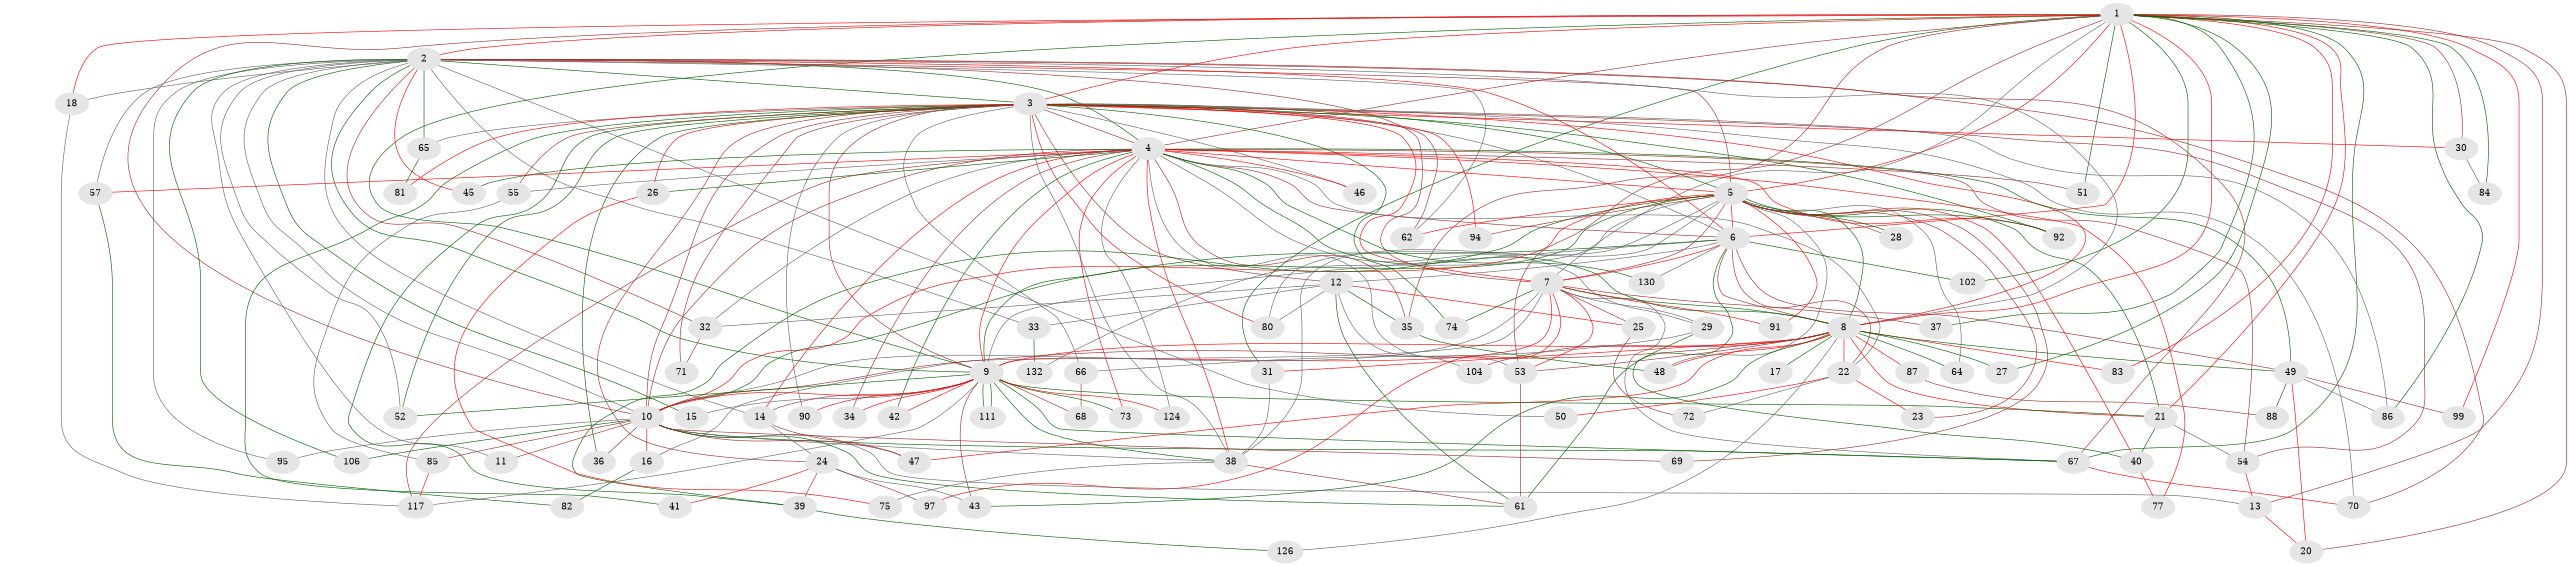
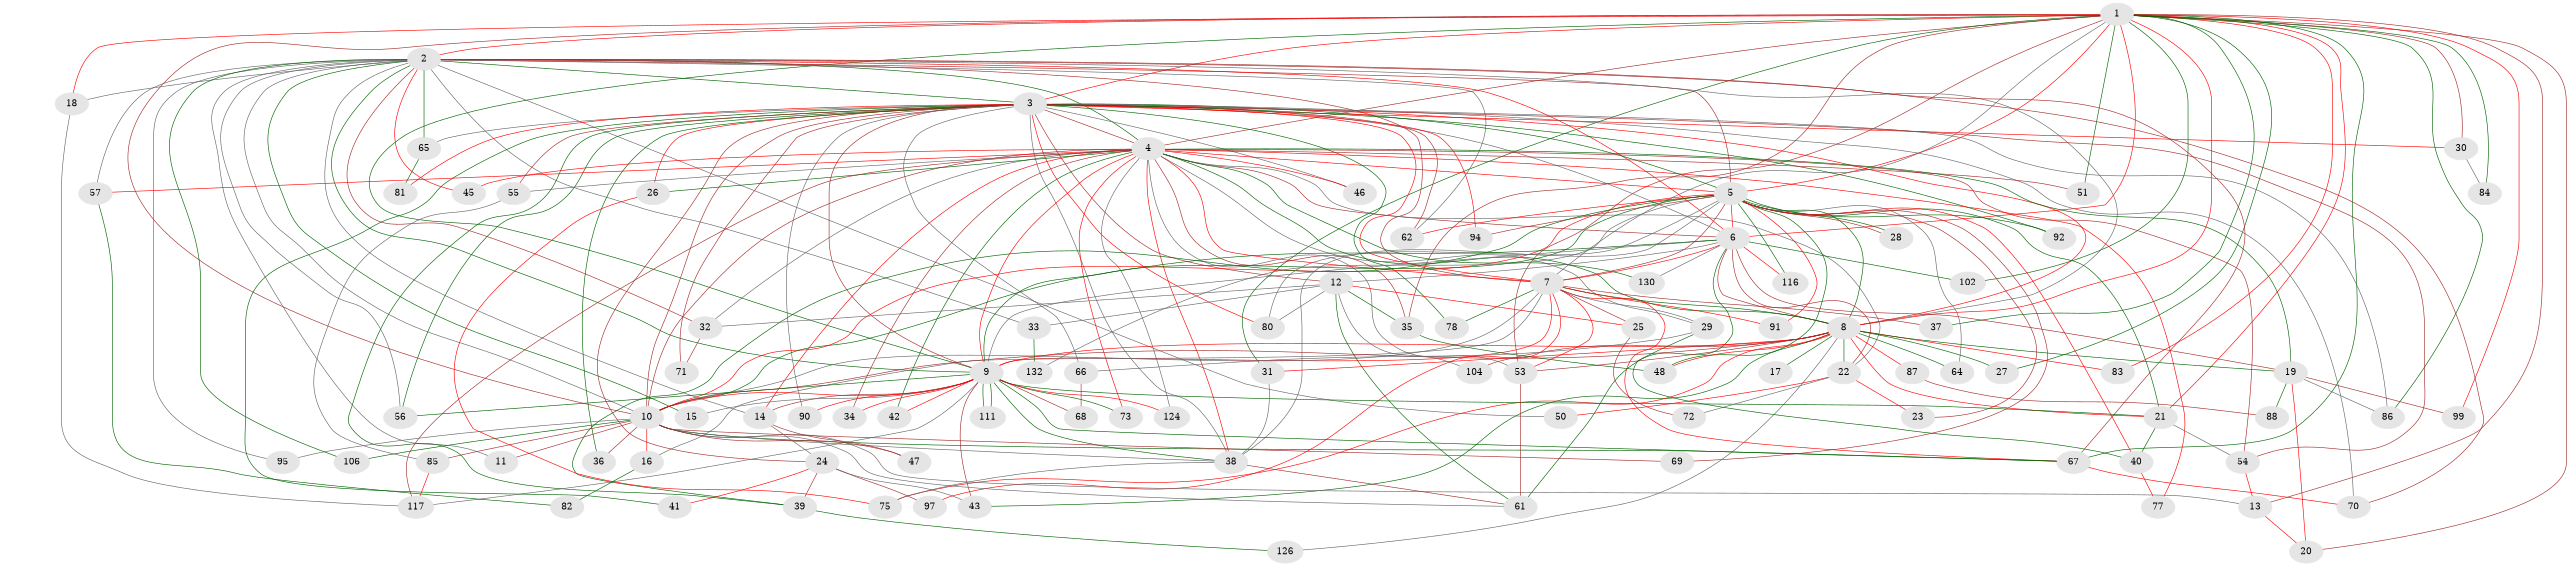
  graph {
    node [color=gray90 style=filled]
    edge [color=darkgreen]
    1
    2
    3
    4
    5 [super="+51"]
    6
    7
    8
    9
    10 [super="+60"]
    13
    18
    20
    21 [super="+133+135+109"]
    27
    30
    31
    35 [super="+58"]
    37
    n20 [label=51]
    53 [super="+110+114+103"]
    67 [super="+118+115"]
    83
    84
    99
    102
    86
    11
    14 [super="+74"]
    15
    32 [super="+119"]
    33
    45
    50
-   56 [super="+120" label=52]
+   56 [super="+120"]
    57
    62 [super="+129+123"]
    65
    70 [super="+131"]
    95
    106
    12
    24
    26
    36
    38 [super="+44"]
    39
    41
    46
    54
    55
    66
    71
-   78 [label=74]
+   78
    80 [super="+137"]
    81
    90 [super="+96"]
    92
    94
-   19 [super="+49" label=49]
+   19 [super="+49"]
    22 [super="+127"]
    29
    34
    42
    73
    77
    117 [super="+136+128"]
    124
    130
    23
    28
    40 [super="+122"]
    48
    64
    69
    91
    n77 [label=132]
+   116
    61 [super="+79+107+134+76"]
    16
    25
    97
    17
    43 [super="+101"]
    47 [super="+93"]
    87
    104
    126
    68
    111
    85
    82
    75
    88
    72
    1 -- 2 [color=red]
    1 -- 3 [color=red]
    1 -- 4 [color=brown]
    1 -- 5 [color=red weight=2]
    1 -- 6 [color=red]
    1 -- 7 [color=gray40]
    1 -- 8 [color=red]
    1 -- 9
    1 -- 10 [color=brown weight=2]
    1 -- 13 [color=brown]
    1 -- 18 [color=red]
    1 -- 20 [color=brown]
    1 -- 21 [color=red]
    1 -- 27
    1 -- 30 [color=brown]
    1 -- 31
    1 -- 35 [color=brown]
    1 -- 37
    1 -- n20
    1 -- 53 [color=brown]
    1 -- 67
    1 -- 83 [color=red]
    1 -- 84
    1 -- 99 [color=red]
    1 -- 102
    1 -- 86
    2 -- 3
    2 -- 4
    2 -- 5 [color=brown]
    2 -- 6 [color=red]
    2 -- 7 [color=brown]
    2 -- 8 [color=gray40]
    2 -- 9
    2 -- 10 [color=gray40]
    2 -- 18 [color=gray40]
    2 -- 67 [color=brown]
    2 -- 11 [color=gray40]
    2 -- 14 [color=gray40]
    2 -- 15
    2 -- 32 [color=brown]
    2 -- 33 [color=gray40]
    2 -- 45 [color=red]
    2 -- 50 [color=gray40]
    2 -- 56 [color=gray40]
    2 -- 57 [color=gray40]
    2 -- 62 [color=gray40]
    2 -- 65
    2 -- 70 [color=brown]
    2 -- 95 [color=gray40]
    2 -- 106
    3 -- 4 [color=brown]
    3 -- 5 [weight=2]
    3 -- 6 [color=gray40]
    3 -- 7 [color=red]
    3 -- 8 [color=red]
    3 -- 9 [color=brown]
    3 -- 10 [color=brown]
    3 -- 30 [color=red]
    3 -- 86 [color=gray40]
    3 -- 56
    3 -- 62 [color=brown weight=2]
    3 -- 65 [color=gray40]
    3 -- 70 [color=gray40]
    3 -- 12 [color=brown]
    3 -- 24 [color=brown]
    3 -- 26 [color=red]
    3 -- 36
    3 -- 38 [color=gray40]
    3 -- 39
    3 -- 41
    3 -- 46 [color=gray40]
    3 -- 54 [color=brown]
    3 -- 55 [color=brown]
    3 -- 66 [color=gray40]
    3 -- 71 [color=brown]
    3 -- 78
    3 -- 80 [color=red]
    3 -- 81 [color=red]
    3 -- 90 [color=gray40 weight=2]
    3 -- 92
    3 -- 94 [color=red]
    4 -- 5 [color=red]
    4 -- 6 [color=brown]
-   4 -- 92 [color=red]
+   4 -- 7 [color=red]
    4 -- 8
    4 -- 9 [color=red]
    4 -- 10 [color=brown]
    4 -- 35 [color=brown]
    4 -- n20 [color=brown]
    4 -- 53 [color=gray40]
    4 -- 14 [color=red]
    4 -- 32 [color=gray40]
-   4 -- 45
+   4 -- 45 [color=red]
    4 -- 57 [color=red]
    4 -- 26
    4 -- 38 [color=red]
    4 -- 46 [color=red]
    4 -- 54 [color=brown]
    4 -- 55 [color=gray40]
    4 -- 19
    4 -- 22 [color=gray40]
    4 -- 29 [color=gray40]
    4 -- 34 [color=brown]
    4 -- 42
    4 -- 73 [color=red]
    4 -- 77 [color=red]
    4 -- 117 [color=brown]
    4 -- 124 [color=gray40]
    4 -- 130
    5 -- 6 [color=red]
    5 -- 7 [color=brown]
    5 -- 8
    5 -- 9
    5 -- 10 [color=red]
    5 -- 21
    5 -- 62 [color=red]
    5 -- 38 [color=gray40 weight=2]
    5 -- 39
    5 -- 80 [color=gray40]
    5 -- 92
    5 -- 94 [color=brown]
    5 -- 23 [color=brown]
    5 -- 28 [color=brown]
    5 -- 28
    5 -- 40 [color=red]
-   5 -- 48 [color=gray40]
+   5 -- 48
    5 -- 64 [color=gray40]
    5 -- 69 [color=brown]
    5 -- 91 [color=red]
    5 -- n77 [color=gray40]
+   5 -- 116
    6 -- 7 [color=red]
    6 -- 8 [color=brown]
    6 -- 9 [color=gray40]
    6 -- 10
    6 -- 102
    6 -- 12 [color=gray40]
    6 -- 19 [color=brown]
    6 -- 22 [color=brown]
    6 -- 130 [color=gray40]
+   6 -- 116 [color=red]
    6 -- 61 [weight=2]
    7 -- 8
    7 -- 9 [color=red]
    7 -- 10 [color=gray40]
    7 -- 37 [color=brown]
    7 -- 53 [color=red]
-   7 -- 67 [color=gray40]
+   7 -- 67 [color=red]
    7 -- 78
    7 -- 29 [color=gray40]
    7 -- 91 [color=red]
    7 -- 16 [color=gray40]
    7 -- 25 [color=brown]
    7 -- 97 [color=red]
    8 -- 9 [color=red]
    8 -- 10 [color=brown]
    8 -- 21 [color=red]
    8 -- 27
    8 -- 31 [color=red]
    8 -- 53 [color=brown]
    8 -- 83 [color=red]
    8 -- 19
-   8 -- 22 [color=red]
+   8 -- 22
    8 -- 48 [color=red]
    8 -- 64
    8 -- 17
    8 -- 43
-   8 -- 47 [color=red]
+   8 -- 75 [color=red]
    8 -- 87 [color=red]
    8 -- 104 [color=brown]
    8 -- 126 [color=gray40]
    9 -- 10 [color=red]
    9 -- 21
    9 -- 67
    9 -- 14 [color=brown]
    9 -- 15 [color=gray40]
    9 -- 56
    9 -- 38 [weight=2]
    9 -- 90 [color=red]
    9 -- 34 [color=red]
    9 -- 42 [color=red]
    9 -- 73
    9 -- 117 [color=gray40]
    9 -- 124 [color=red]
    9 -- 43 [color=brown]
    9 -- 68 [color=brown]
    9 -- 111
    9 -- 111
    10 -- 13 [color=gray40]
    10 -- 67
    10 -- 11 [color=brown]
    10 -- 95 [color=gray40]
    10 -- 106
    10 -- 36 [color=brown]
    10 -- 38 [color=gray40]
    10 -- 69 [color=brown]
-   10 -- 61
+   10 -- 61 [color=gray40]
    10 -- 16 [color=red]
    10 -- 47 [color=brown]
    10 -- 85 [color=brown]
    13 -- 20 [color=red]
    18 -- 117 [color=gray40]
    21 -- 54 [color=gray40]
    21 -- 40
    30 -- 84 [color=gray40]
    31 -- 38 [color=gray40]
    35 -- 48
    53 -- 61 [color=brown weight=2]
    67 -- 70 [color=red]
    14 -- 24 [color=gray40]
    14 -- 47 [color=brown]
    32 -- 71 [color=brown]
    33 -- n77
    57 -- 82
    65 -- 81
    12 -- 35
    12 -- 32 [color=gray40]
    12 -- 33 [color=gray40]
    12 -- 80 [color=gray40]
    12 -- 61
    12 -- 25 [color=red]
    12 -- 104 [color=gray40]
    24 -- 39 [color=brown]
    24 -- 41 [color=red]
    24 -- 97 [color=brown]
    24 -- 43 [color=gray40]
    26 -- 75 [color=red]
    38 -- 61 [color=brown]
    38 -- 75 [color=gray40]
    39 -- 126
    54 -- 13 [color=red]
    55 -- 85 [color=gray40]
    66 -- 68 [color=brown]
    19 -- 20 [color=red]
    19 -- 99 [color=brown]
    19 -- 86 [color=gray40]
    19 -- 88
    22 -- 50 [color=red]
    22 -- 23 [color=red]
    22 -- 72 [color=gray40]
    29 -- 66 [color=gray40]
    29 -- 40
    40 -- 77 [color=red]
    16 -- 82
    25 -- 72 [color=brown]
    87 -- 88 [color=brown]
    85 -- 117 [color=red]
  }
